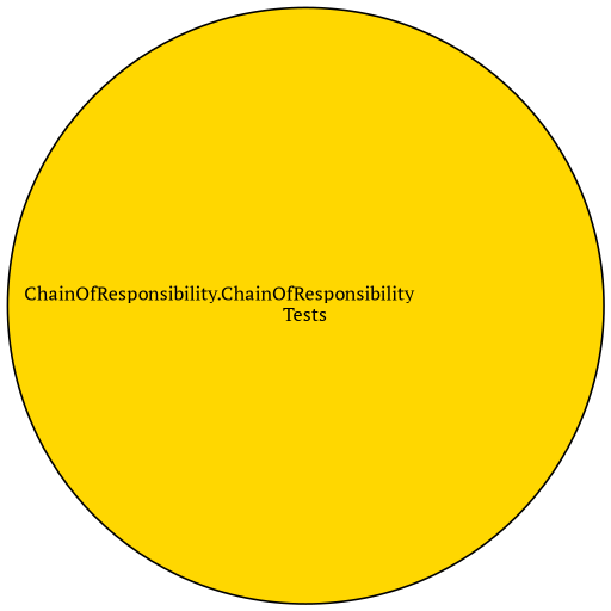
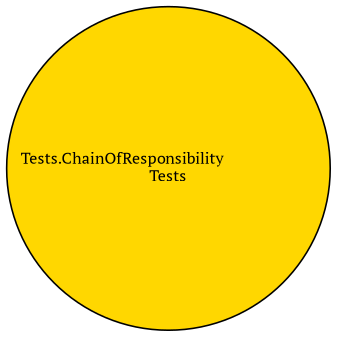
  digraph {
    rankdir=LR
    fontname="PT Serif"
-   n1 [color=black fillcolor=gold fontname="PT Serif" fontsize=10 height=0.2 label="ChainOfResponsibility.ChainOfResponsibility\lTests" shape=circle style=filled width=0.4]
+   n1 [color=black fillcolor=gold fontname="PT Serif" fontsize=10 height=0.2 label="Tests.ChainOfResponsibility\lTests" shape=circle style=filled width=0.4]
  }
